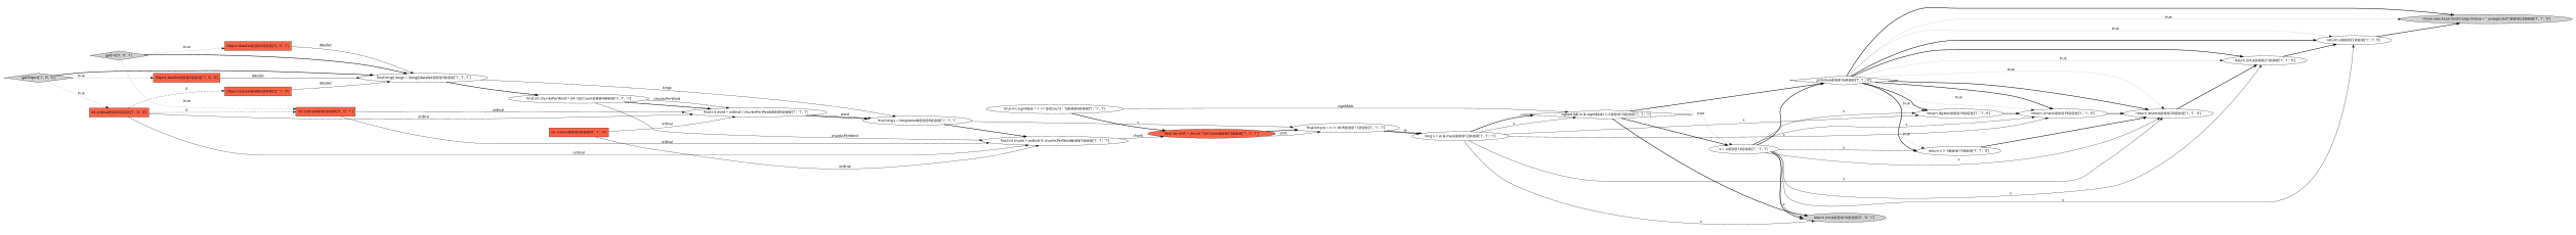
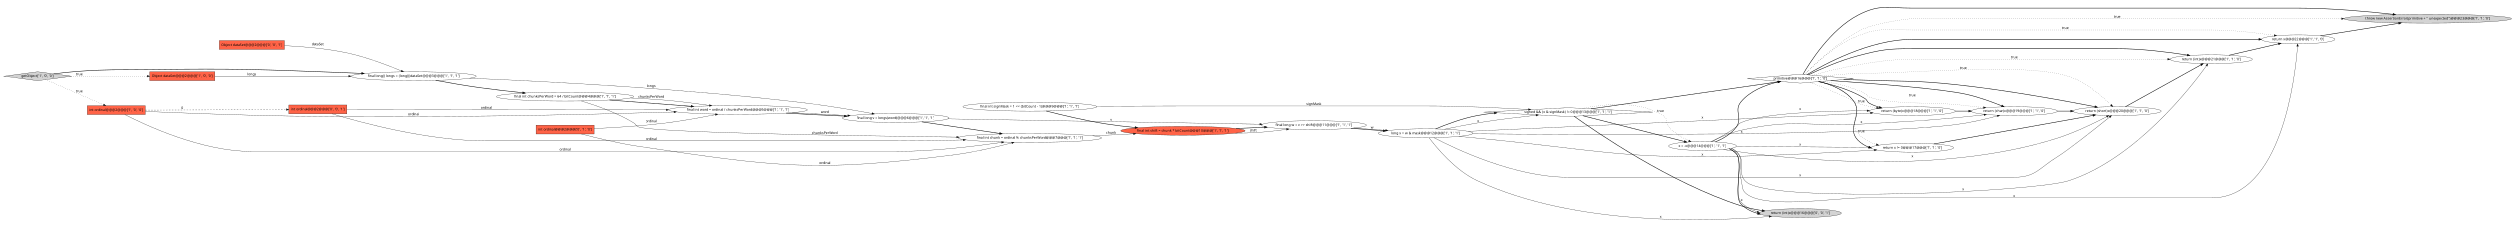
  digraph {
    fontname="Noto Sans"
    rankdir=LR
    node [fillcolor=white fontname="Noto Sans" shape=ellipse style=filled]
    edge [fontname="Noto Sans" style=solid]
    n1 [label="primitive@@@16@@@['1', '1', '0']" shape=diamond]
    n2 [fillcolor=lightgray label="throw new AssertionError(primitive + \" unexpected\")@@@23@@@['1', '1', '0']"]
    n3 [label="return x@@@22@@@['1', '1', '0']"]
    n4 [label="return (char)x@@@19@@@['1', '1', '0']"]
    n5 [label="return (byte)x@@@18@@@['1', '1', '0']"]
    n6 [label="return (int)x@@@21@@@['1', '1', '0']"]
    n7 [label="return (short)x@@@20@@@['1', '1', '0']"]
    n8 [label="return x != 0@@@17@@@['1', '1', '0']"]
    n9 [label="signed && (x & signMask) != 0@@@13@@@['1', '1', '1']" shape=diamond]
    n10 [label="x = -x@@@14@@@['1', '1', '1']"]
    n11 [fillcolor=lightgray label="return (int)x@@@16@@@['0', '0', '1']"]
    n12 [fillcolor=tomato label="Object dataSet@@@2@@@['0', '0', '1']" shape=box]
    n13 [label="final long(( longs = (long(()dataSet@@@3@@@['1', '1', '1']"]
    n14 [label="final int chunksPerWord = 64 / bitCount@@@4@@@['1', '1', '1']"]
    n15 [label="final long v = longs(word(@@@6@@@['1', '1', '1']"]
    n16 [label="final int word = ordinal / chunksPerWord@@@5@@@['1', '1', '1']"]
    n17 [label="final int chunk = ordinal % chunksPerWord@@@7@@@['1', '1', '1']"]
    n18 [label="final long w = v >> shift@@@11@@@['1', '1', '1']"]
    n19 [label="final int signMask = 1 << (bitCount - 1)@@@9@@@['1', '1', '1']"]
    n20 [fillcolor=tomato label="final int shift = chunk * bitCount@@@10@@@['1', '1', '1']"]
    n21 [label="long x = w & mask@@@12@@@['1', '1', '1']"]
-   n22 [fillcolor=lightgray label="getInt['0', '0', '1']" shape=diamond]
    n23 [fillcolor=tomato label="int ordinal@@@2@@@['0', '0', '1']" shape=box]
    n24 [fillcolor=lightgray label="getObject['1', '0', '0']" shape=diamond]
    n25 [fillcolor=tomato label="int ordinal@@@2@@@['1', '0', '0']" shape=box]
    n26 [fillcolor=tomato label="Object dataSet@@@2@@@['1', '0', '0']" shape=box]
-   n27 [fillcolor=tomato label="Object dataSet@@@2@@@['0', '1', '0']" shape=box]
    n28 [fillcolor=tomato label="int ordinal@@@2@@@['0', '1', '0']" shape=box]
    n1 -> n2 [style=bold]
    n1 -> n2 [label=true style=dotted]
    n1 -> n3 [label=true style=dotted]
    n1 -> n3 [style=bold]
    n1 -> n4 [style=bold]
    n1 -> n4 [label=true style=dotted]
    n1 -> n5 [style=bold]
    n1 -> n5 [label=true style=dotted]
    n1 -> n6 [style=bold]
    n1 -> n6 [label=true style=dotted]
    n1 -> n7 [label=true style=dotted]
    n1 -> n7 [style=bold]
    n1 -> n8 [label=true style=dotted]
    n1 -> n8 [style=bold]
    n3 -> n2 [style=bold]
    n4 -> n7 [style=bold]
    n5 -> n4 [style=bold]
    n6 -> n3 [style=bold]
    n7 -> n6 [style=bold]
    n8 -> n7 [style=bold]
    n9 -> n1 [style=bold]
    n9 -> n10 [label=true style=dotted]
    n9 -> n10 [style=bold]
    n9 -> n11 [style=bold]
    n10 -> n1 [style=bold]
    n10 -> n3 [label=x]
    n10 -> n4 [label=x]
    n10 -> n5 [label=x]
    n10 -> n6 [label=x]
    n10 -> n7 [label=x]
    n10 -> n8 [label=x]
    n10 -> n11 [label=x]
    n10 -> n11 [style=bold]
    n12 -> n13 [label=dataSet]
    n13 -> n14 [style=bold]
    n13 -> n15 [label=longs]
    n14 -> n16 [label=chunksPerWord]
    n14 -> n16 [style=bold]
    n14 -> n17 [label=chunksPerWord]
    n15 -> n17 [style=bold]
    n15 -> n18 [label=v]
    n16 -> n15 [label=word]
    n16 -> n15 [style=bold]
    n17 -> n20 [label=chunk]
    n18 -> n21 [label=w]
    n18 -> n21 [style=bold]
    n19 -> n9 [label=signMask]
    n19 -> n20 [style=bold]
    n20 -> n18 [style=bold]
    n20 -> n18 [label=shift]
    n21 -> n4 [label=x]
    n21 -> n5 [label=x]
    n21 -> n7 [label=x]
+   n21 -> n8 [label=x]
    n21 -> n9 [style=bold]
    n21 -> n9 [label=x]
    n21 -> n11 [label=x]
-   n22 -> n12 [label=true style=dotted]
-   n22 -> n13 [style=bold]
-   n22 -> n23 [label=true style=dotted]
    n23 -> n16 [label=ordinal]
    n23 -> n17 [label=ordinal]
    n24 -> n13 [style=bold]
    n24 -> n25 [label=true style=dotted]
    n24 -> n26 [label=true style=dotted]
    n25 -> n16 [label=ordinal]
    n25 -> n17 [label=ordinal]
    n25 -> n23 [label=0 style=dashed]
-   n25 -> n27 [label=0 style=dashed]
-   n26 -> n13 [label=dataSet]
-   n27 -> n13 [label=dataSet]
+   n26 -> n13 [label=longs]
    n28 -> n16 [label=ordinal]
    n28 -> n17 [label=ordinal]
  }
